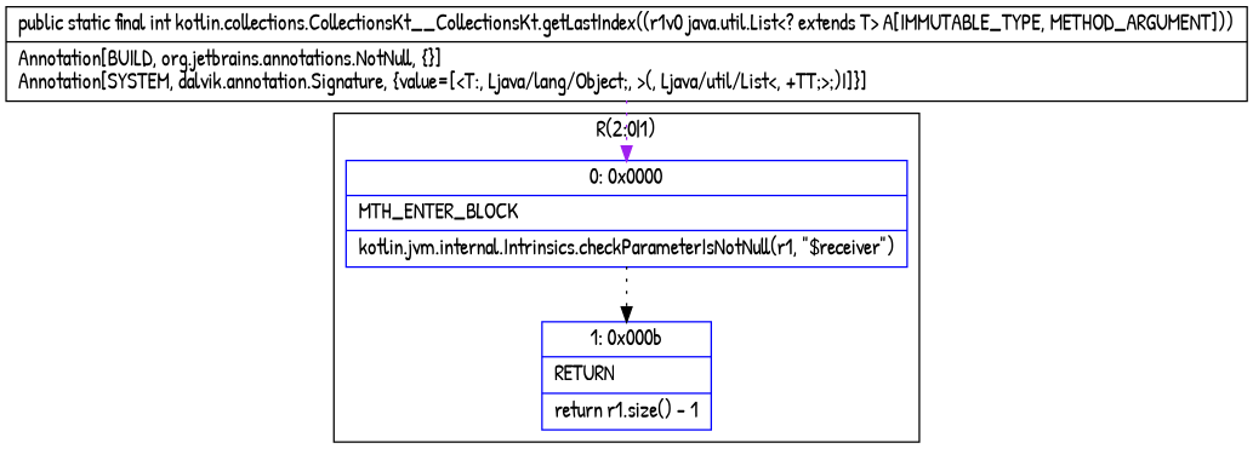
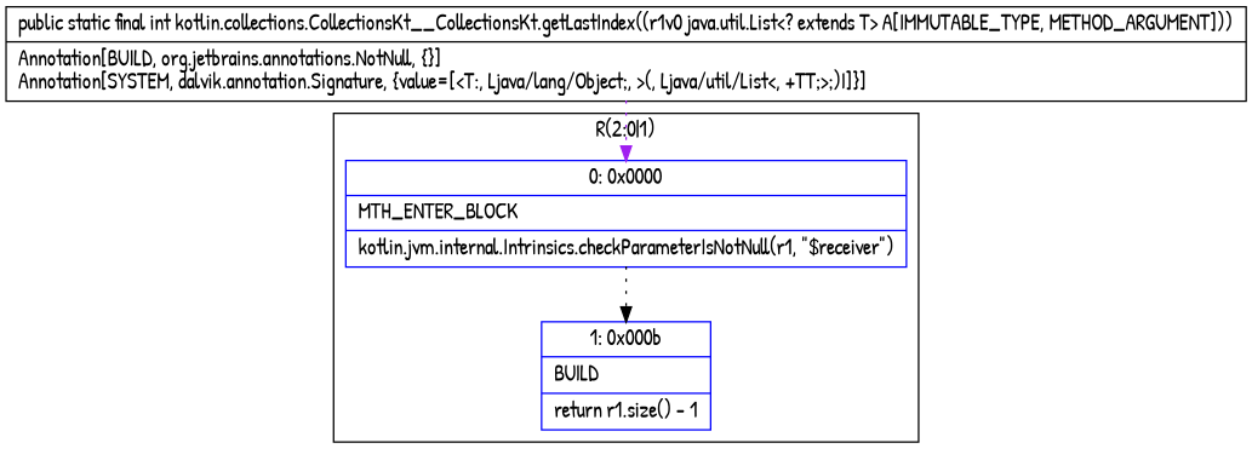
  digraph {
    fontname="Patrick Hand"
    node [color=blue shape=record fontname="Patrick Hand"]
    edge [style=dotted fontname="Patrick Hand"]
    n1 [label="{0\:\ 0x0000|MTH_ENTER_BLOCK\l|kotlin.jvm.internal.Intrinsics.checkParameterIsNotNull(r1, \"$receiver\")\l}"]
-   n2 [label="{1\:\ 0x000b|RETURN\l|return r1.size() \- 1\l}"]
+   n2 [label="{1\:\ 0x000b|BUILD\l|return r1.size() \- 1\l}"]
    n3 [label="{public static final int kotlin.collections.CollectionsKt__CollectionsKt.getLastIndex((r1v0 java.util.List\<? extends T\> A[IMMUTABLE_TYPE, METHOD_ARGUMENT]))  | Annotation[BUILD, org.jetbrains.annotations.NotNull, \{\}]\lAnnotation[SYSTEM, dalvik.annotation.Signature, \{value=[\<T:, Ljava\/lang\/Object;, \>(, Ljava\/util\/List\<, +TT;\>;)I]\}]\l}" color=""]
    subgraph cluster_1 {
      label="R(2:0|1)"
      n1
      n2
    }
    n1 -> n2 [color=black]
    n3 -> n1 [color=purple]
  }
